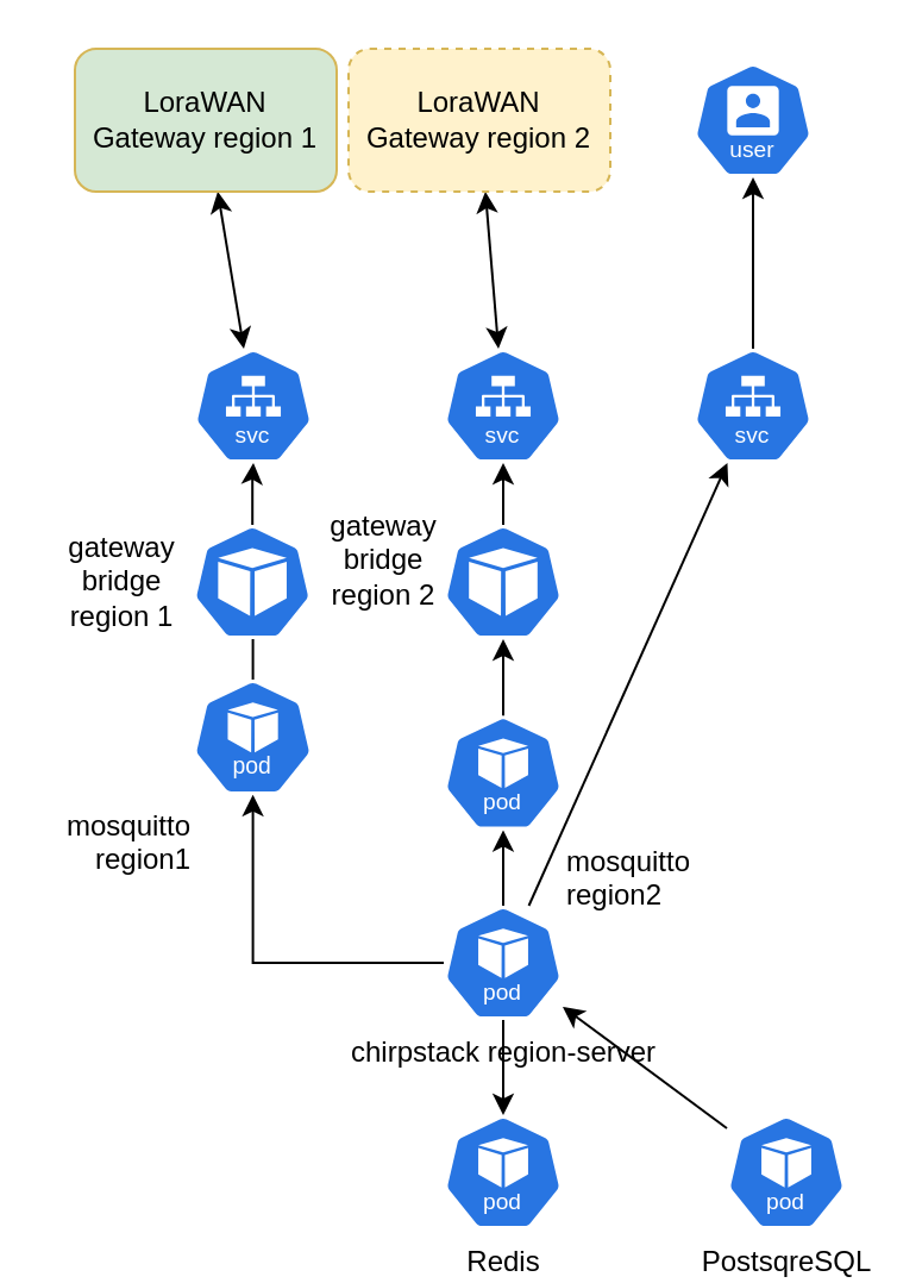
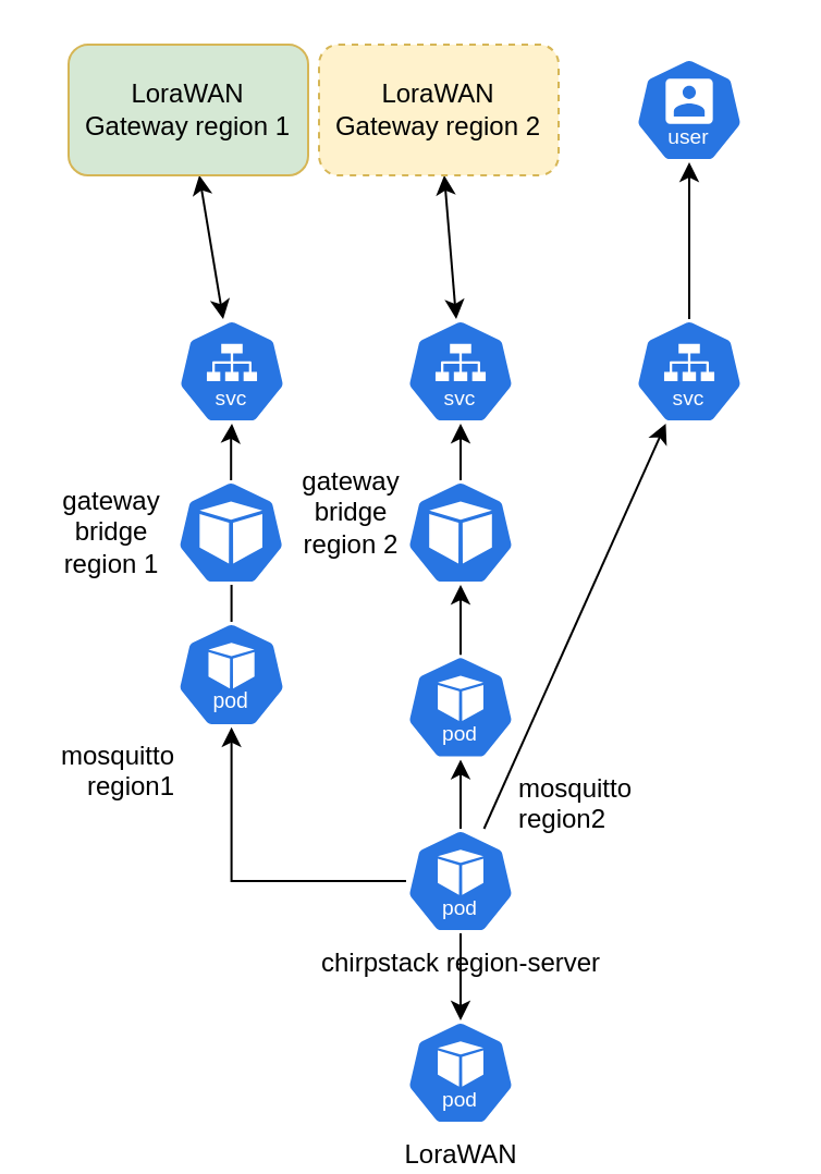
  <mxCell id="0" />
  <mxCell id="1" parent="0" />
  <mxCell id="2" value="" style="aspect=fixed;sketch=0;html=1;dashed=0;whitespace=wrap;fillColor=#2875E2;strokeColor=#ffffff;points=[[0.005,0.63,0],[0.1,0.2,0],[0.9,0.2,0],[0.5,0,0],[0.995,0.63,0],[0.72,0.99,0],[0.5,1,0],[0.28,0.99,0]];shape=mxgraph.kubernetes.icon2;kubernetesLabel=1;prIcon=user" parent="1" vertex="1"><mxGeometry x="291" y="26" width="50" height="48" as="geometry" /></mxCell>
  <mxCell id="3" value="" style="edgeStyle=orthogonalEdgeStyle;rounded=0;orthogonalLoop=1;jettySize=auto;html=1;" parent="1" source="7" target="10" edge="1"><mxGeometry relative="1" as="geometry" /></mxCell>
  <mxCell id="4" value="" style="edgeStyle=orthogonalEdgeStyle;rounded=0;orthogonalLoop=1;jettySize=auto;html=1;" parent="1" source="7" target="16" edge="1"><mxGeometry relative="1" as="geometry" /></mxCell>
  <mxCell id="5" value="" style="edgeStyle=orthogonalEdgeStyle;rounded=0;orthogonalLoop=1;jettySize=auto;html=1;" parent="1" source="7" target="18" edge="1"><mxGeometry relative="1" as="geometry" /></mxCell>
  <mxCell id="6" value="" style="edgeStyle=none;rounded=0;orthogonalLoop=1;jettySize=auto;html=1;" parent="1" source="7" target="14" edge="1"><mxGeometry relative="1" as="geometry" /></mxCell>
  <mxCell id="7" value="&lt;div align=&quot;left&quot;&gt;chirpstack region-server&lt;br&gt;&lt;/div&gt;" style="aspect=fixed;sketch=0;html=1;dashed=0;whitespace=wrap;fillColor=#2875E2;strokeColor=#ffffff;points=[[0.005,0.63,0],[0.1,0.2,0],[0.9,0.2,0],[0.5,0,0],[0.995,0.63,0],[0.72,0.99,0],[0.5,1,0],[0.28,0.99,0]];shape=mxgraph.kubernetes.icon2;kubernetesLabel=1;prIcon=pod;horizontal=1;verticalAlign=top;labelPosition=center;verticalLabelPosition=bottom;align=center;" parent="1" vertex="1"><mxGeometry x="186" y="380" width="50" height="48" as="geometry" /></mxCell>
- <mxCell id="8" value="" style="edgeStyle=none;rounded=0;orthogonalLoop=1;jettySize=auto;html=1;" parent="1" source="9" target="7" edge="1"><mxGeometry relative="1" as="geometry" /></mxCell>
- <mxCell id="9" value="PostsqreSQL" style="aspect=fixed;sketch=0;html=1;dashed=0;whitespace=wrap;fillColor=#2875E2;strokeColor=#ffffff;points=[[0.005,0.63,0],[0.1,0.2,0],[0.9,0.2,0],[0.5,0,0],[0.995,0.63,0],[0.72,0.99,0],[0.5,1,0],[0.28,0.99,0]];shape=mxgraph.kubernetes.icon2;kubernetesLabel=1;prIcon=pod;horizontal=1;verticalAlign=top;labelPosition=center;verticalLabelPosition=bottom;align=center;" parent="1" vertex="1"><mxGeometry x="305" y="468" width="50" height="48" as="geometry" /></mxCell>
- <mxCell id="10" value="&lt;div align=&quot;left&quot;&gt;Redis&lt;br&gt;&lt;/div&gt;" style="aspect=fixed;sketch=0;html=1;dashed=0;whitespace=wrap;fillColor=#2875E2;strokeColor=#ffffff;points=[[0.005,0.63,0],[0.1,0.2,0],[0.9,0.2,0],[0.5,0,0],[0.995,0.63,0],[0.72,0.99,0],[0.5,1,0],[0.28,0.99,0]];shape=mxgraph.kubernetes.icon2;kubernetesLabel=1;prIcon=pod;horizontal=1;verticalAlign=top;labelPosition=center;verticalLabelPosition=bottom;align=center;" parent="1" vertex="1"><mxGeometry x="186" y="468" width="50" height="48" as="geometry" /></mxCell>
+ <mxCell id="10" value="&lt;div align=&quot;left&quot;&gt;LoraWAN&lt;br&gt;&lt;/div&gt;" style="aspect=fixed;sketch=0;html=1;dashed=0;whitespace=wrap;fillColor=#2875E2;strokeColor=#ffffff;points=[[0.005,0.63,0],[0.1,0.2,0],[0.9,0.2,0],[0.5,0,0],[0.995,0.63,0],[0.72,0.99,0],[0.5,1,0],[0.28,0.99,0]];shape=mxgraph.kubernetes.icon2;kubernetesLabel=1;prIcon=pod;horizontal=1;verticalAlign=top;labelPosition=center;verticalLabelPosition=bottom;align=center;" parent="1" vertex="1"><mxGeometry x="186" y="468" width="50" height="48" as="geometry" /></mxCell>
  <mxCell id="11" value="" style="aspect=fixed;sketch=0;html=1;dashed=0;whitespace=wrap;fillColor=#2875E2;strokeColor=#ffffff;points=[[0.005,0.63,0],[0.1,0.2,0],[0.9,0.2,0],[0.5,0,0],[0.995,0.63,0],[0.72,0.99,0],[0.5,1,0],[0.28,0.99,0]];shape=mxgraph.kubernetes.icon2;kubernetesLabel=1;prIcon=svc" parent="1" vertex="1"><mxGeometry x="81" y="146" width="50" height="48" as="geometry" /></mxCell>
  <mxCell id="12" value="" style="aspect=fixed;sketch=0;html=1;dashed=0;whitespace=wrap;fillColor=#2875E2;strokeColor=#ffffff;points=[[0.005,0.63,0],[0.1,0.2,0],[0.9,0.2,0],[0.5,0,0],[0.995,0.63,0],[0.72,0.99,0],[0.5,1,0],[0.28,0.99,0]];shape=mxgraph.kubernetes.icon2;kubernetesLabel=1;prIcon=svc" parent="1" vertex="1"><mxGeometry x="186" y="146" width="50" height="48" as="geometry" /></mxCell>
  <mxCell id="13" value="" style="edgeStyle=none;rounded=0;orthogonalLoop=1;jettySize=auto;html=1;" parent="1" source="14" target="2" edge="1"><mxGeometry relative="1" as="geometry" /></mxCell>
  <mxCell id="14" value="" style="aspect=fixed;sketch=0;html=1;dashed=0;whitespace=wrap;fillColor=#2875E2;strokeColor=#ffffff;points=[[0.005,0.63,0],[0.1,0.2,0],[0.9,0.2,0],[0.5,0,0],[0.995,0.63,0],[0.72,0.99,0],[0.5,1,0],[0.28,0.99,0]];shape=mxgraph.kubernetes.icon2;kubernetesLabel=1;prIcon=svc" parent="1" vertex="1"><mxGeometry x="291" y="146" width="50" height="48" as="geometry" /></mxCell>
  <mxCell id="15" value="" style="edgeStyle=orthogonalEdgeStyle;rounded=0;orthogonalLoop=1;jettySize=auto;html=1;" edge="1" parent="1" source="16" target="26"><mxGeometry relative="1" as="geometry" /></mxCell>
  <mxCell id="16" value="&lt;div align=&quot;left&quot;&gt;mosquitto&lt;/div&gt;&lt;div align=&quot;left&quot;&gt;region2&lt;br&gt;&lt;/div&gt;" style="aspect=fixed;sketch=0;html=1;dashed=0;whitespace=wrap;fillColor=#2875E2;strokeColor=#ffffff;points=[[0.005,0.63,0],[0.1,0.2,0],[0.9,0.2,0],[0.5,0,0],[0.995,0.63,0],[0.72,0.99,0],[0.5,1,0],[0.28,0.99,0]];shape=mxgraph.kubernetes.icon2;kubernetesLabel=1;prIcon=pod;horizontal=1;verticalAlign=top;labelPosition=right;verticalLabelPosition=bottom;align=left;" parent="1" vertex="1"><mxGeometry x="186" y="300.2" width="50" height="48" as="geometry" /></mxCell>
  <mxCell id="17" value="" style="edgeStyle=orthogonalEdgeStyle;rounded=0;orthogonalLoop=1;jettySize=auto;html=1;" edge="1" parent="1" source="18" target="24"><mxGeometry relative="1" as="geometry" /></mxCell>
  <mxCell id="18" value="&lt;div&gt;mosquitto&lt;/div&gt;&lt;div&gt;region1&lt;br&gt;&lt;/div&gt;" style="aspect=fixed;sketch=0;html=1;dashed=0;whitespace=wrap;fillColor=#2875E2;strokeColor=#ffffff;points=[[0.005,0.63,0],[0.1,0.2,0],[0.9,0.2,0],[0.5,0,0],[0.995,0.63,0],[0.72,0.99,0],[0.5,1,0],[0.28,0.99,0]];shape=mxgraph.kubernetes.icon2;kubernetesLabel=1;prIcon=pod;horizontal=1;verticalAlign=top;labelPosition=left;verticalLabelPosition=bottom;align=right;" parent="1" vertex="1"><mxGeometry x="80.58" y="285" width="50.42" height="48.4" as="geometry" /></mxCell>
  <mxCell id="19" value="" style="edgeStyle=none;rounded=0;orthogonalLoop=1;jettySize=auto;html=1;startArrow=classic;startFill=1;" parent="1" source="20" target="11" edge="1"><mxGeometry relative="1" as="geometry" /></mxCell>
  <mxCell id="20" value="&lt;div&gt;LoraWAN &lt;br&gt;&lt;/div&gt;&lt;div&gt;Gateway region 1&lt;br&gt;&lt;/div&gt;" style="rounded=1;whiteSpace=wrap;html=1;fillColor=#d5e8d4;strokeColor=#d6b656;" parent="1" vertex="1"><mxGeometry x="31" y="20" width="110" height="60" as="geometry" /></mxCell>
  <mxCell id="21" value="" style="edgeStyle=none;rounded=0;orthogonalLoop=1;jettySize=auto;html=1;startArrow=classic;startFill=1;" parent="1" source="22" target="12" edge="1"><mxGeometry relative="1" as="geometry" /></mxCell>
  <mxCell id="22" value="&lt;div&gt;LoraWAN &lt;br&gt;&lt;/div&gt;&lt;div&gt;Gateway region 2&lt;br&gt;&lt;/div&gt;" style="rounded=1;whiteSpace=wrap;html=1;fillColor=#fff2cc;strokeColor=#d6b656;dashed=1;" parent="1" vertex="1"><mxGeometry x="146" y="20" width="110" height="60" as="geometry" /></mxCell>
  <mxCell id="23" value="" style="edgeStyle=orthogonalEdgeStyle;rounded=0;orthogonalLoop=1;jettySize=auto;html=1;" edge="1" parent="1" source="24" target="11"><mxGeometry relative="1" as="geometry" /></mxCell>
  <mxCell id="24" value="" style="aspect=fixed;sketch=0;html=1;dashed=0;whitespace=wrap;fillColor=#2875E2;strokeColor=#ffffff;points=[[0.005,0.63,0],[0.1,0.2,0],[0.9,0.2,0],[0.5,0,0],[0.995,0.63,0],[0.72,0.99,0],[0.5,1,0],[0.28,0.99,0]];shape=mxgraph.kubernetes.icon2;prIcon=pod" vertex="1" parent="1"><mxGeometry x="80.58" y="220" width="50" height="48" as="geometry" /></mxCell>
  <mxCell id="25" value="" style="edgeStyle=orthogonalEdgeStyle;rounded=0;orthogonalLoop=1;jettySize=auto;html=1;" edge="1" parent="1" source="26" target="12"><mxGeometry relative="1" as="geometry" /></mxCell>
  <mxCell id="26" value="" style="aspect=fixed;sketch=0;html=1;dashed=0;whitespace=wrap;fillColor=#2875E2;strokeColor=#ffffff;points=[[0.005,0.63,0],[0.1,0.2,0],[0.9,0.2,0],[0.5,0,0],[0.995,0.63,0],[0.72,0.99,0],[0.5,1,0],[0.28,0.99,0]];shape=mxgraph.kubernetes.icon2;prIcon=pod" vertex="1" parent="1"><mxGeometry x="186" y="220" width="50" height="48" as="geometry" /></mxCell>
  <mxCell id="27" value="&lt;div&gt;gateway bridge&lt;/div&gt;&lt;div&gt;region 1&lt;br&gt;&lt;/div&gt;" style="text;html=1;align=center;verticalAlign=middle;whiteSpace=wrap;rounded=0;" vertex="1" parent="1"><mxGeometry x="20.58" y="229" width="60" height="30" as="geometry" /></mxCell>
  <mxCell id="28" value="&lt;div&gt;gateway&lt;/div&gt;&lt;div&gt;bridge&lt;/div&gt;&lt;div&gt;region 2&lt;br&gt;&lt;/div&gt;" style="text;html=1;align=center;verticalAlign=middle;whiteSpace=wrap;rounded=0;" vertex="1" parent="1"><mxGeometry x="131" y="220" width="60" height="30" as="geometry" /></mxCell>
